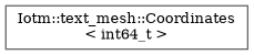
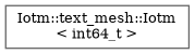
  digraph {
    rankdir=LR
    fontname="DejaVu Serif"
-   n1 [color=grey40 fillcolor=white fontname="DejaVu Serif" fontsize=10 height=0.2 label="Iotm::text_mesh::Coordinates\l\< int64_t \>" shape=box style=filled width=0.4]
+   n1 [color=grey40 fillcolor=white fontname="DejaVu Serif" fontsize=10 height=0.2 label="Iotm::text_mesh::Iotm\l\< int64_t \>" shape=box style=filled width=0.4]
  }
